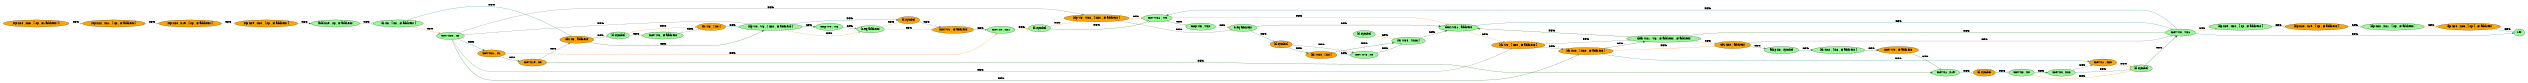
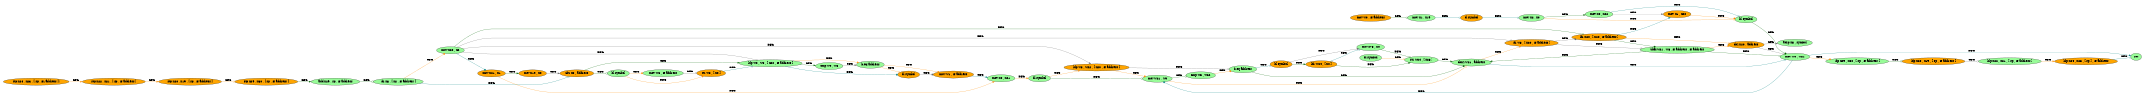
  digraph {
    rankdir=LR
    node [fillcolor=palegreen style=filled]
    edge [arrowhead=odot color=darkorange]
    n1 [fillcolor=orange label="stp x24 , x23 , [ sp , #- address ]!"]
    n2 [fillcolor=orange label="stp x22 , x21 , [ sp , # address ]"]
    n3 [fillcolor=orange label="stp x20 , x19 , [ sp , # address ]"]
    n4 [fillcolor=orange label="stp x29 , x30 , [ sp , # address ]"]
    n5 [label="add x29 , sp , # address"]
    n6 [label="ldr x8 , [ x2 , # address ]"]
    n7 [label="mov x20 , x2"]
    n8 [fillcolor=orange label="cbz x8 , address"]
    n9 [fillcolor=orange label="mov x21 , x1"]
    n10 [label="ldp w0 , w8 , [ x20 , # address ]"]
    n11 [fillcolor=orange label="ldp w8 , w22 , [ x20 , # address ]"]
    n12 [fillcolor=orange label="ldr w8 , [ x20 , # address ]"]
    n13 [fillcolor=orange label="ldr x20 , [ x20 , # address ]"]
    n14 [label="bl symbol"]
    n15 [fillcolor=orange label="mov x19 , x0"]
    n16 [label="mov x0 , x21"]
    n17 [label="cmp w0 , w8"]
    n18 [label="b.eq address"]
    n19 [fillcolor=orange label="bl symbol"]
    n20 [label="mov w21 , w0"]
    n21 [label="b.eq address"]
    n22 [label="ubfx w21 , w8 , # address , # address"]
    n23 [fillcolor=orange label="cbz x20 , address"]
    n24 [fillcolor=orange label="mov x1 , x20"]
    n25 [label="mov x1 , x19"]
    n26 [label="bl symbol"]
    n27 [fillcolor=orange label="bl symbol"]
    n28 [label="mov w8 , # address"]
    n29 [fillcolor=orange label="str w8 , [ x0 ]"]
    n30 [fillcolor=orange label="mov w1 , # address"]
    n31 [label="cmp w8 , w22"]
    n32 [label="cbnz w21 , address"]
    n33 [fillcolor=orange label="bl symbol"]
    n34 [label="mov w0 , w21"]
    n35 [label="ldp x29 , x30 , [ sp , # address ]"]
    n36 [label=ret]
    n37 [fillcolor=orange label="ldr w24 , [ x0 ]"]
    n38 [label="mov x73 , x0"]
    n39 [label="str w24 , [ x23 ]"]
    n40 [fillcolor=orange label="ldp x20 , x19 , [ sp , # address ]"]
    n41 [label="bl symbol"]
    n42 [label="ldp x22 , x21 , [ sp , # address ]"]
    n43 [fillcolor=orange label="ldp x24 , x23 , [ sp ] , # address"]
    n44 [label="adrp x8 , symbol"]
    n45 [label="bl symbol"]
-   n46 [label="ldr x22 , [ x8 , # address ]"]
    n47 [fillcolor=orange label="mov w0 , # address"]
    n48 [label="mov x2 , x0"]
    n49 [label="mov x0 , x22"]
    n1 -> n2 [arrowhead=normal label=CFG]
    n2 -> n3 [arrowhead=normal label=CFG]
    n3 -> n4 [label=CFG]
    n4 -> n5 [arrowhead=normal color=darkgreen label=CFG]
    n5 -> n6 [color=darkgreen label=CFG]
    n6 -> n7 [arrowhead=dot label=CFG]
    n6 -> n8 [color=teal label=DFG]
    n7 -> n9 [arrowhead=dot color=teal label=CFG]
    n7 -> n10 [color=gray40 label=DFG]
    n7 -> n11 [arrowhead=normal color=gray40 label=DFG]
    n7 -> n12 [color=gray40 label=DFG]
    n7 -> n13 [color=darkgreen label=DFG]
    n8 -> n10 [arrowhead=normal color=darkgreen label=CFG]
    n8 -> n14 [color=darkgreen label=CFG]
    n9 -> n15 [arrowhead=normal color=darkgreen label=CFG]
    n9 -> n16 [arrowhead=normal label=DFG]
    n10 -> n17 [arrowhead=normal color=darkgreen label=CFG]
    n10 -> n18 [arrowhead=normal label=DFG]
    n10 -> n19 [arrowhead=dot color=teal label=DFG]
    n11 -> n20 [arrowhead=dot label=CFG]
    n11 -> n21 [color=gray40 label=DFG]
    n12 -> n13 [arrowhead=dot color=gray40 label=CFG]
    n12 -> n22 [color=gray40 label=DFG]
    n13 -> n22 [arrowhead=dot color=darkgreen label=CFG]
    n13 -> n23 [label=DFG]
    n13 -> n24 [arrowhead=normal color=teal label=DFG]
    n14 -> n28 [arrowhead=dot label=CFG]
    n14 -> n29 [arrowhead=dot label=DFG]
    n15 -> n8 [arrowhead=normal color=gray40 label=CFG]
-   n15 -> n25 [arrowhead=dot color=darkgreen label=DFG]
    n16 -> n26 [arrowhead=normal label=DFG]
    n17 -> n18 [arrowhead=normal color=gray40 label=CFG]
    n18 -> n19 [label=CFG]
    n18 -> n30 [arrowhead=dot label=CFG]
    n19 -> n30 [arrowhead=dot color=gray40 label=CFG]
    n20 -> n31 [color=darkgreen label=CFG]
    n20 -> n32 [label=DFG]
    n21 -> n32 [arrowhead=dot color=darkgreen label=CFG]
    n21 -> n33 [color=teal label=CFG]
    n22 -> n23 [arrowhead=dot label=CFG]
    n22 -> n32 [arrowhead=normal color=darkgreen label=DFG]
    n22 -> n34 [color=darkgreen label=DFG]
    n23 -> n34 [color=gray40 label=CFG]
    n23 -> n44 [arrowhead=normal color=gray40 label=CFG]
    n24 -> n45 [arrowhead=dot label=DFG]
    n25 -> n27 [color=teal label=DFG]
    n26 -> n11 [arrowhead=normal label=CFG]
    n26 -> n20 [color=darkgreen label=DFG]
    n27 -> n48 [color=teal label=DFG]
    n28 -> n29 [color=gray40 label=CFG]
    n29 -> n10 [color=teal label=CFG]
    n30 -> n16 [arrowhead=normal color=teal label=CFG]
    n31 -> n21 [arrowhead=dot label=CFG]
    n32 -> n12 [arrowhead=normal label=CFG]
    n32 -> n34 [color=teal label=CFG]
    n33 -> n37 [arrowhead=normal color=darkgreen label=DFG]
    n33 -> n38 [arrowhead=dot color=gray40 label=DFG]
    n34 -> n20 [arrowhead=dot color=teal label=DFG]
    n34 -> n35 [arrowhead=dot label=CFG]
    n34 -> n36 [arrowhead=normal color=teal label=DFG]
    n35 -> n40 [color=darkgreen label=CFG]
    n37 -> n38 [color=teal label=CFG]
    n37 -> n39 [arrowhead=normal color=darkgreen label=DFG]
    n38 -> n39 [color=darkgreen label=DFG]
    n39 -> n32 [arrowhead=normal color=darkgreen label=CFG]
    n40 -> n42 [color=gray40 label=CFG]
    n41 -> n39 [label=CFG]
    n42 -> n43 [arrowhead=normal label=CFG]
    n43 -> n36 [color=teal label=CFG]
-   n44 -> n46 [arrowhead=dot color=teal label=CFG]
    n45 -> n34 [arrowhead=dot color=darkgreen label=CFG]
-   n46 -> n47 [arrowhead=dot color=darkgreen label=CFG]
    n47 -> n25 [color=darkgreen label=CFG]
    n48 -> n45 [label=DFG]
    n48 -> n49 [arrowhead=normal color=darkgreen label=CFG]
    n49 -> n24 [arrowhead=normal color=gray40 label=CFG]
    n49 -> n45 [color=teal label=DFG]
  }
